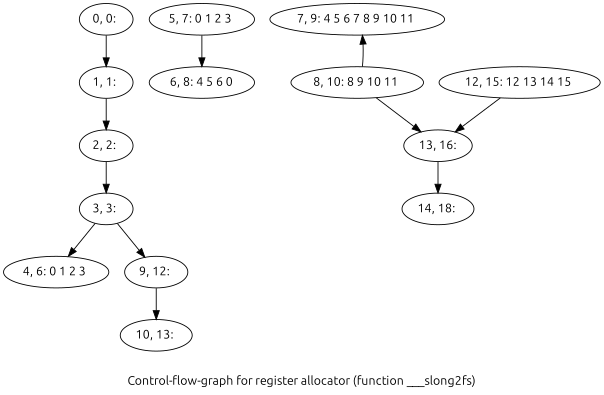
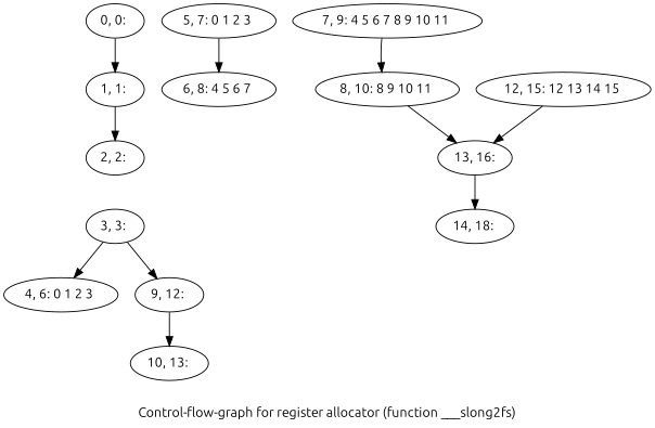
  digraph {
    fontname=Ubuntu
    label="Control-flow-graph for register allocator (function ___slong2fs)"
    node [fontname=Ubuntu]
    edge [fontname=Ubuntu]
    n1 [label="0, 0: "]
    n2 [label="1, 1: "]
    n3 [label="2, 2: "]
    n4 [label="3, 3: "]
    n5 [label="4, 6: 0 1 2 3 "]
    n6 [label="9, 12: "]
    n7 [label="10, 13: "]
    n8 [label="5, 7: 0 1 2 3 "]
-   n9 [label="6, 8: 4 5 6 0"]
+   n9 [label="6, 8: 4 5 6 7 "]
    n10 [label="7, 9: 4 5 6 7 8 9 10 11 "]
    n11 [label="8, 10: 8 9 10 11 "]
    n12 [label="13, 16:"]
    n13 [label="14, 18: "]
    n14 [label="12, 15: 12 13 14 15 "]
    n1 -> n2
    n2 -> n3
-   n3 -> n4
    n4 -> n5
    n4 -> n6
    n6 -> n7
    n8 -> n9
-   n11 -> n10
+   n10 -> n11
    n11 -> n12
    n12 -> n13
    n14 -> n12
  }
